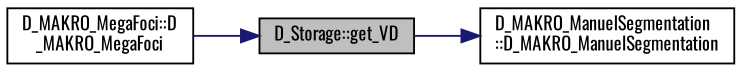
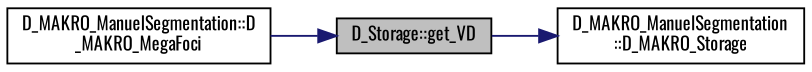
  digraph {
    fontname=Oswald
    rankdir=RL
    node [color=black fillcolor=white fontname=Oswald fontsize=10 shape=record style=filled]
    edge [color=midnightblue dir=back fontname=Oswald fontsize=10 labelfontname=Helvetica labelfontsize=10 style=solid]
    n1 [fillcolor=grey75 fontcolor=black height=0.2 label="D_Storage::get_VD" width=0.4]
-   n2 [height=0.2 label="D_MAKRO_MegaFoci::D\l_MAKRO_MegaFoci" width=0.4]
-   n3 [height=0.2 label="D_MAKRO_ManuelSegmentation\l::D_MAKRO_ManuelSegmentation" width=0.4]
+   n2 [height=0.2 label="D_MAKRO_ManuelSegmentation::D\l_MAKRO_MegaFoci" width=0.4]
+   n3 [height=0.2 label="D_MAKRO_ManuelSegmentation\l::D_MAKRO_Storage" width=0.4]
    n1 -> n2
    n3 -> n1
  }
